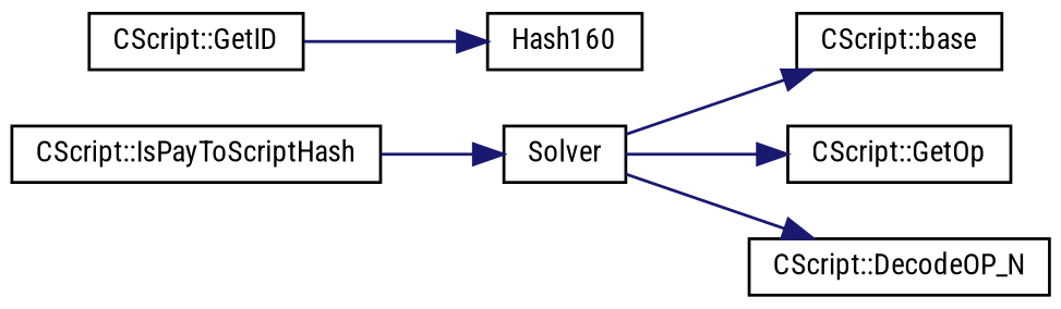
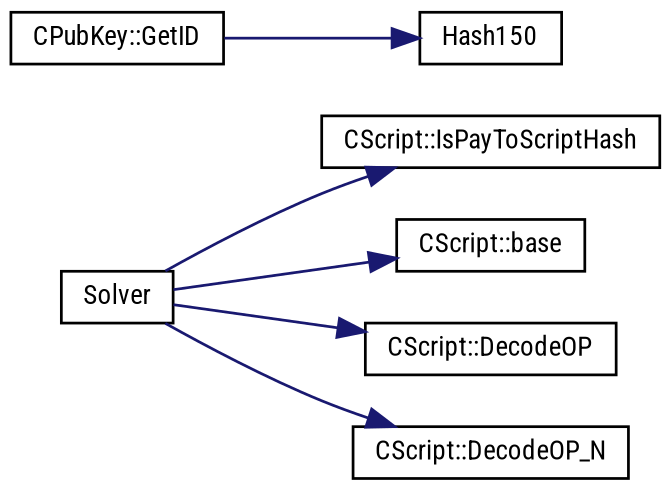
  digraph {
    fontname="Roboto Condensed"
    rankdir=LR
    node [color=black fillcolor=white fontname="Roboto Condensed" fontsize=10 shape=record style=filled]
    edge [color=midnightblue fontname="Roboto Condensed" fontsize=10 labelfontname=Helvetica labelfontsize=10 style=solid]
    n1 [height=0.2 label=Solver width=0.4]
    n2 [height=0.2 label="CScript::IsPayToScriptHash" width=0.4]
    n3 [height=0.2 label="CScript::base" width=0.4]
-   n4 [height=0.2 label="CScript::GetOp" width=0.4]
+   n4 [height=0.2 label="CScript::DecodeOP" width=0.4]
    n5 [height=0.2 label="CScript::DecodeOP_N" width=0.4]
-   n6 [height=0.2 label="CScript::GetID" width=0.4]
-   n7 [height=0.2 label=Hash160 width=0.4]
-   n2 -> n1
+   n6 [height=0.2 label="CPubKey::GetID" width=0.4]
+   n7 [height=0.2 label=Hash150 width=0.4]
+   n1 -> n2
    n1 -> n3
    n1 -> n4
    n1 -> n5
    n6 -> n7
  }
